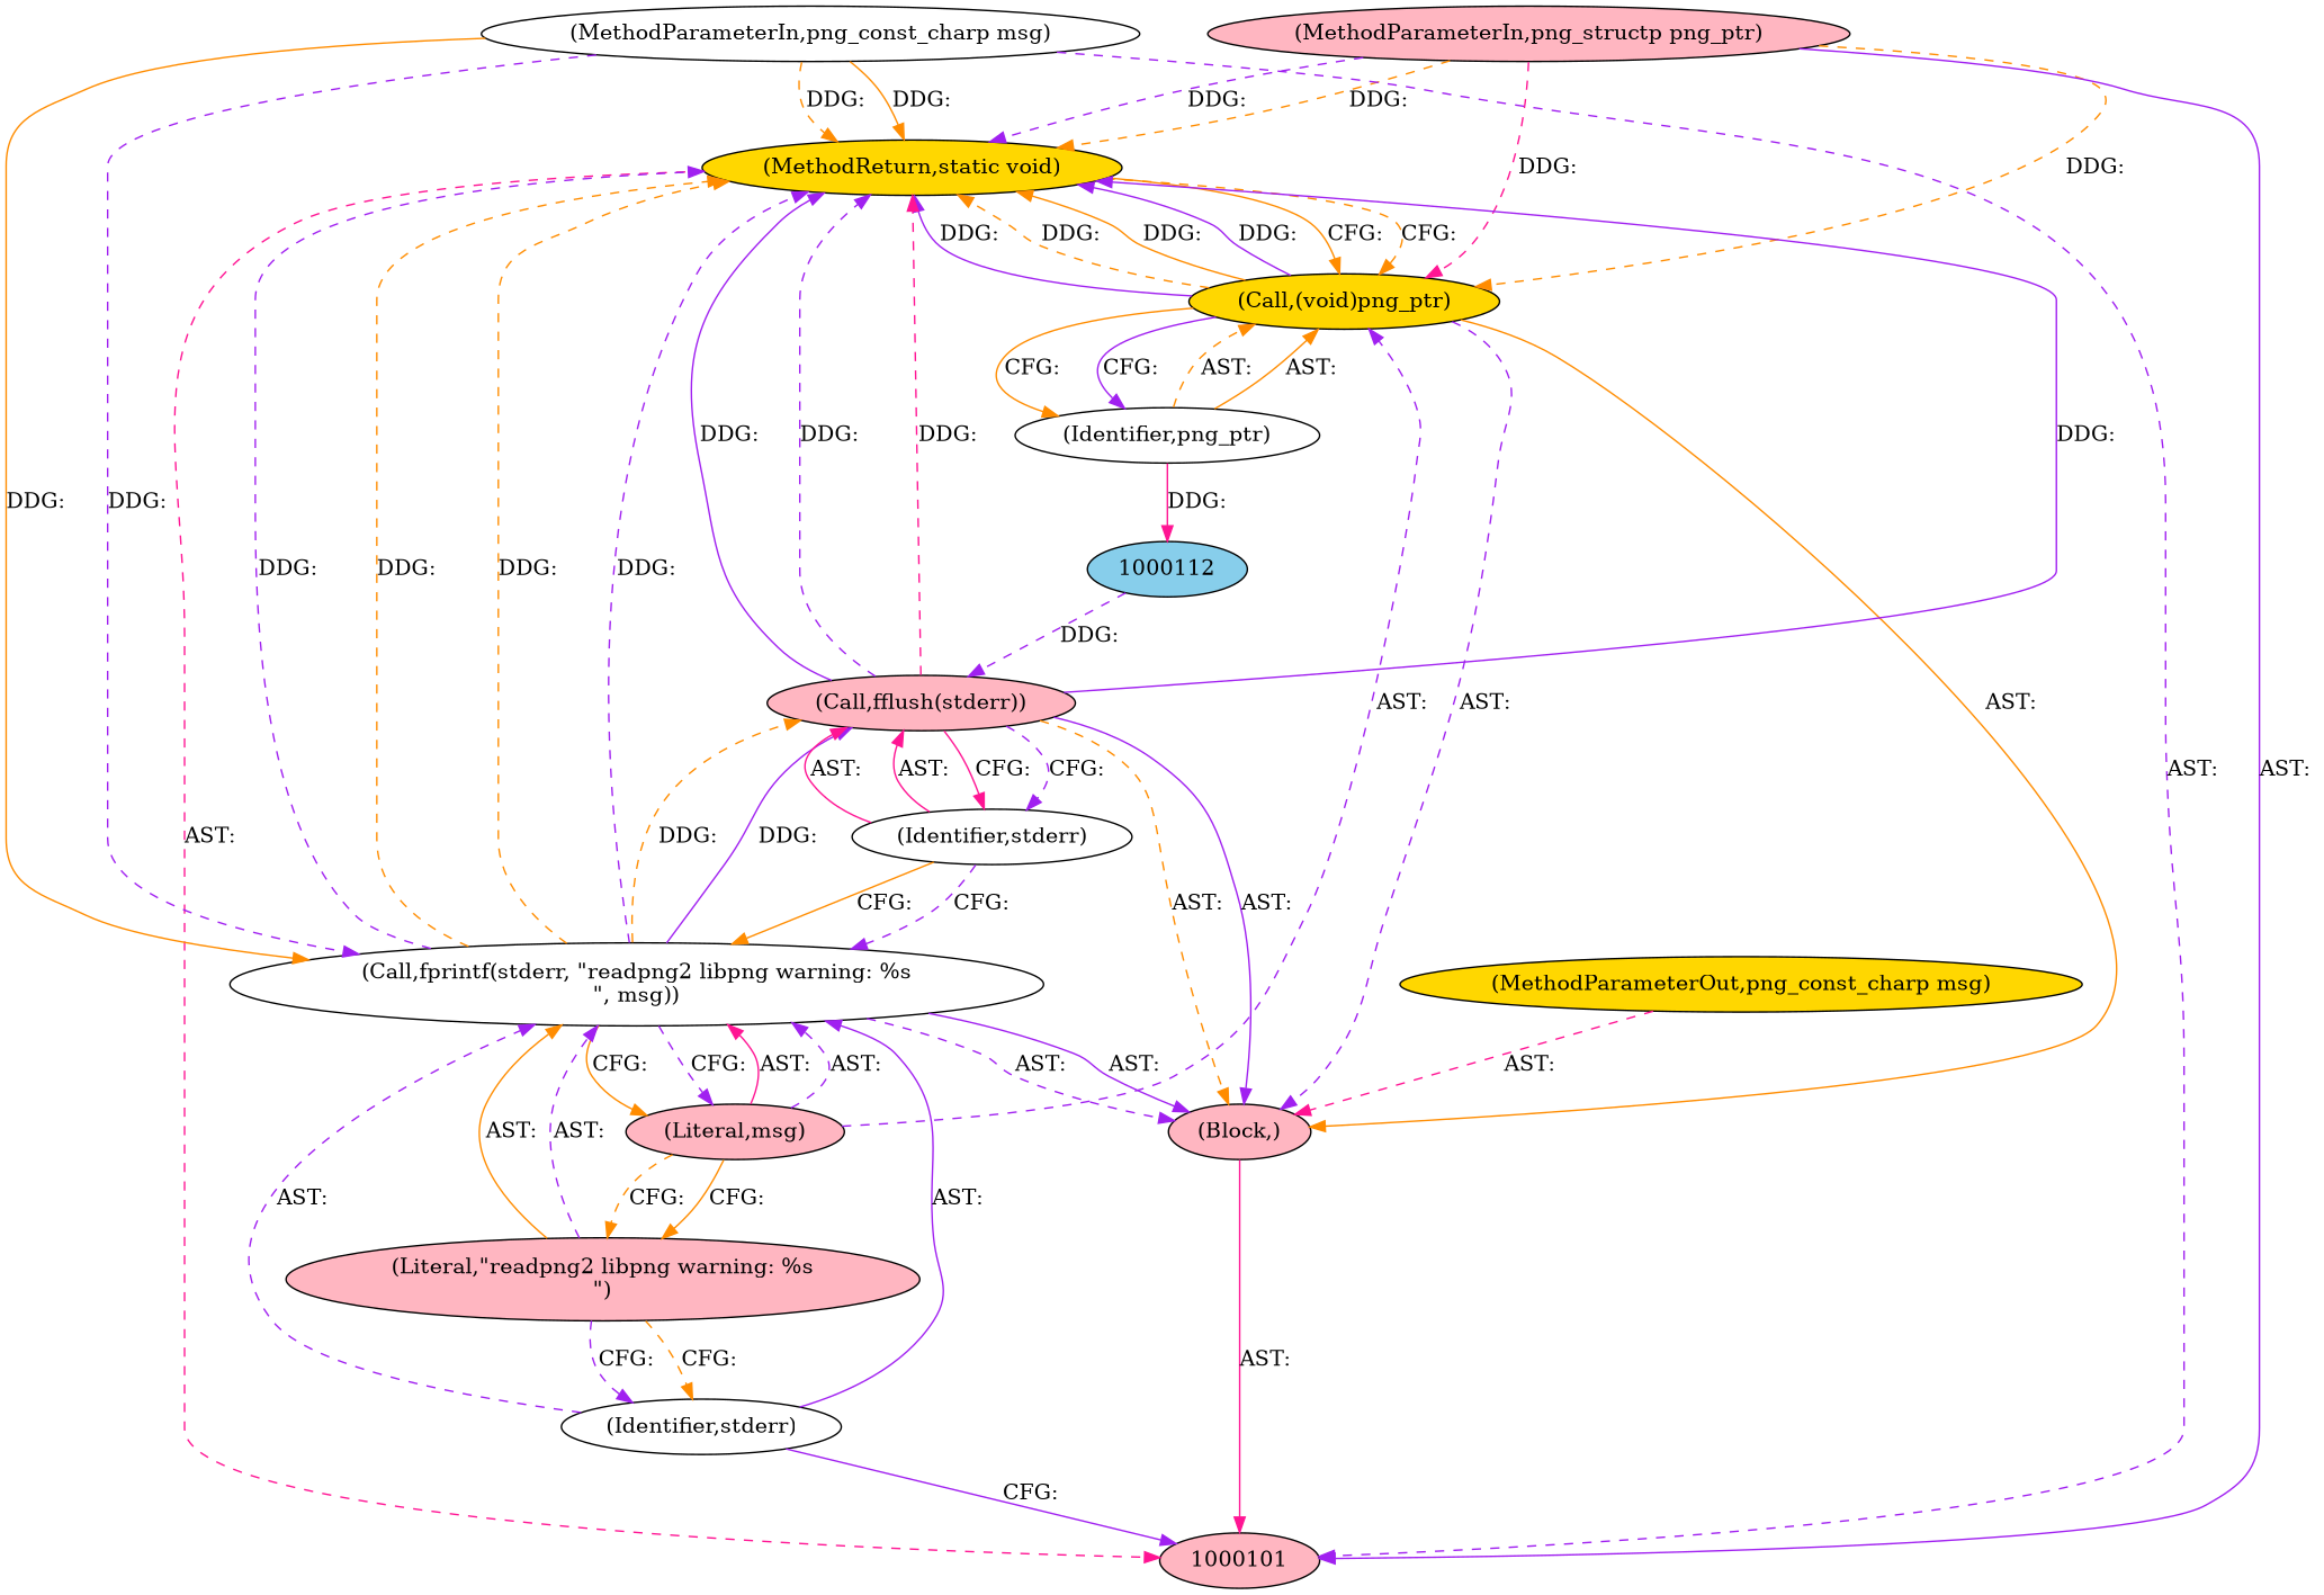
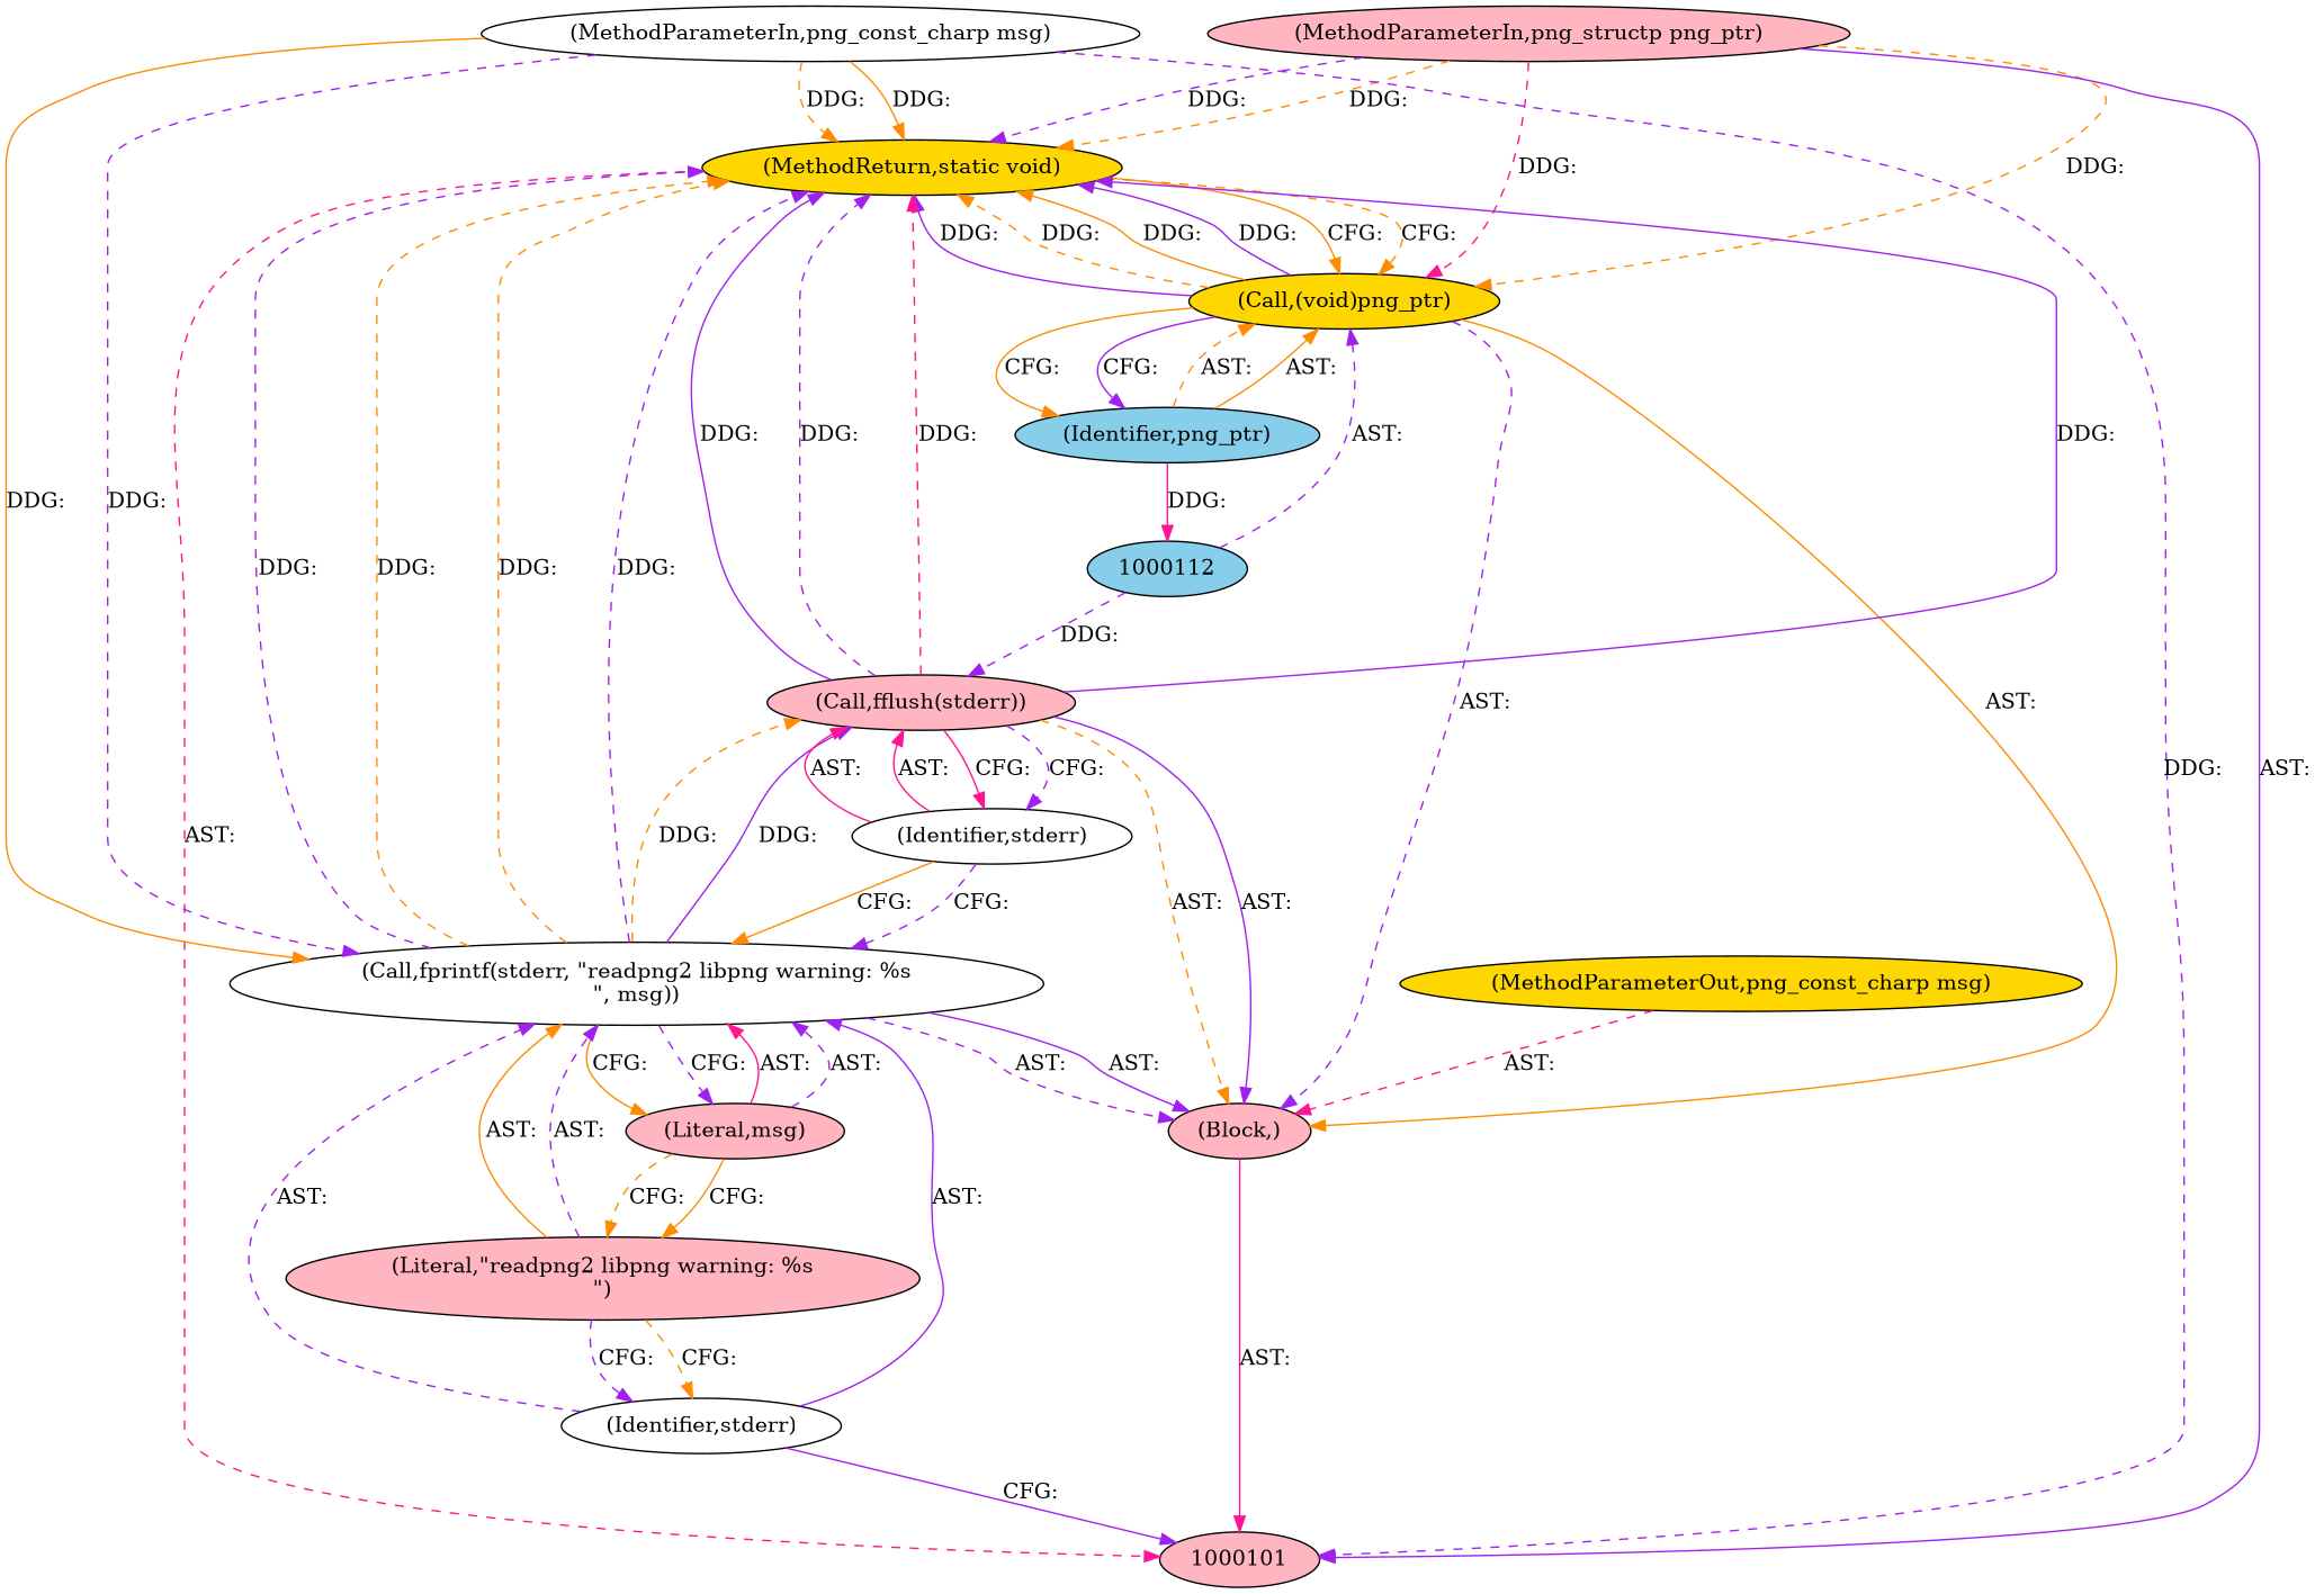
  digraph {
    node [fillcolor=lightpink style=filled]
    edge [color=purple style=dashed]
    n1 [fillcolor=gold label="(MethodReturn,static void)"]
    n2 [fillcolor=gold label="(Call,(void)png_ptr)"]
    1000101
    n4 [label="(Block,)"]
-   n5 [fillcolor=white label="(Identifier,png_ptr)"]
+   n5 [fillcolor=skyblue label="(Identifier,png_ptr)"]
    n6 [label="(MethodParameterIn,png_structp png_ptr)"]
    n7 [fillcolor=white label="(MethodParameterIn,png_const_charp msg)"]
    n8 [fillcolor=white label="(Call,fprintf(stderr, \"readpng2 libpng warning: %s\n\", msg))"]
    n9 [label="(Literal,msg)"]
    n10 [label="(Call,fflush(stderr))"]
    n11 [fillcolor=gold label="(MethodParameterOut,png_const_charp msg)"]
    n12 [fillcolor=white label="(Identifier,stderr)"]
    n13 [label="(Literal,\"readpng2 libpng warning: %s\n\")"]
    n14 [fillcolor=white label="(Identifier,stderr)"]
    1000112 [fillcolor=skyblue]
    n1 -> n2 [color=darkorange label="CFG: " style=solid]
    n1 -> n2 [color=darkorange label="CFG: "]
    n1 -> 1000101 [color=deeppink label="AST: "]
    n2 -> n1 [label="DDG: " style=solid]
    n2 -> n1 [color=darkorange label="DDG: "]
    n2 -> n1 [color=darkorange label="DDG: " style=solid]
    n2 -> n1 [label="DDG: " style=solid]
    n2 -> n4 [color=darkorange label="AST: " style=solid]
    n2 -> n4 [label="AST: "]
    n2 -> n5 [color=darkorange label="CFG: " style=solid]
    n2 -> n5 [label="CFG: " style=solid]
    n4 -> 1000101 [color=deeppink label="AST: " style=solid]
    n5 -> n2 [color=darkorange label="AST: "]
    n5 -> n2 [color=darkorange label="AST: " style=solid]
    n5 -> 1000112 [color=deeppink label="DDG: " style=solid]
    n6 -> n1 [color=darkorange label="DDG: "]
    n6 -> n1 [label="DDG: "]
    n6 -> n2 [color=darkorange label="DDG: "]
    n6 -> n2 [color=deeppink label="DDG: "]
    n6 -> 1000101 [label="AST: " style=solid]
    n7 -> n1 [color=darkorange label="DDG: " style=solid]
    n7 -> n1 [color=darkorange label="DDG: "]
-   n7 -> 1000101 [label="AST: "]
+   n7 -> 1000101 [label="DDG: "]
    n7 -> n8 [color=darkorange label="DDG: " style=solid]
    n7 -> n8 [label="DDG: "]
    n8 -> n1 [color=darkorange label="DDG: "]
    n8 -> n1 [label="DDG: "]
    n8 -> n1 [label="DDG: "]
    n8 -> n1 [color=darkorange label="DDG: "]
    n8 -> n4 [label="AST: "]
    n8 -> n4 [label="AST: " style=solid]
    n8 -> n9 [color=darkorange label="CFG: " style=solid]
    n8 -> n9 [label="CFG: "]
    n8 -> n10 [color=darkorange label="DDG: "]
    n8 -> n10 [label="DDG: " style=solid]
    n9 -> n8 [color=deeppink label="AST: " style=solid]
    n9 -> n8 [label="AST: "]
    n9 -> n13 [color=darkorange label="CFG: "]
    n9 -> n13 [color=darkorange label="CFG: " style=solid]
    n10 -> n1 [color=deeppink label="DDG: "]
    n10 -> n1 [label="DDG: " style=solid]
    n10 -> n1 [label="DDG: " style=solid]
    n10 -> n1 [label="DDG: "]
    n10 -> n4 [color=darkorange label="AST: "]
    n10 -> n4 [label="AST: " style=solid]
    n10 -> n14 [color=deeppink label="CFG: " style=solid]
    n10 -> n14 [label="CFG: "]
    n11 -> n4 [color=deeppink label="AST: "]
    n12 -> 1000101 [label="CFG: " style=solid]
    n12 -> n8 [label="AST: "]
    n12 -> n8 [label="AST: " style=solid]
    n13 -> n8 [label="AST: "]
    n13 -> n8 [color=darkorange label="AST: " style=solid]
    n13 -> n12 [color=darkorange label="CFG: "]
    n13 -> n12 [label="CFG: "]
    n14 -> n8 [color=darkorange label="CFG: " style=solid]
    n14 -> n8 [label="CFG: "]
    n14 -> n10 [color=deeppink label="AST: " style=solid]
    n14 -> n10 [color=deeppink label="AST: " style=solid]
-   n9 -> n2 [label="AST: "]
+   1000112 -> n2 [label="AST: "]
    1000112 -> n10 [label="DDG: "]
  }
